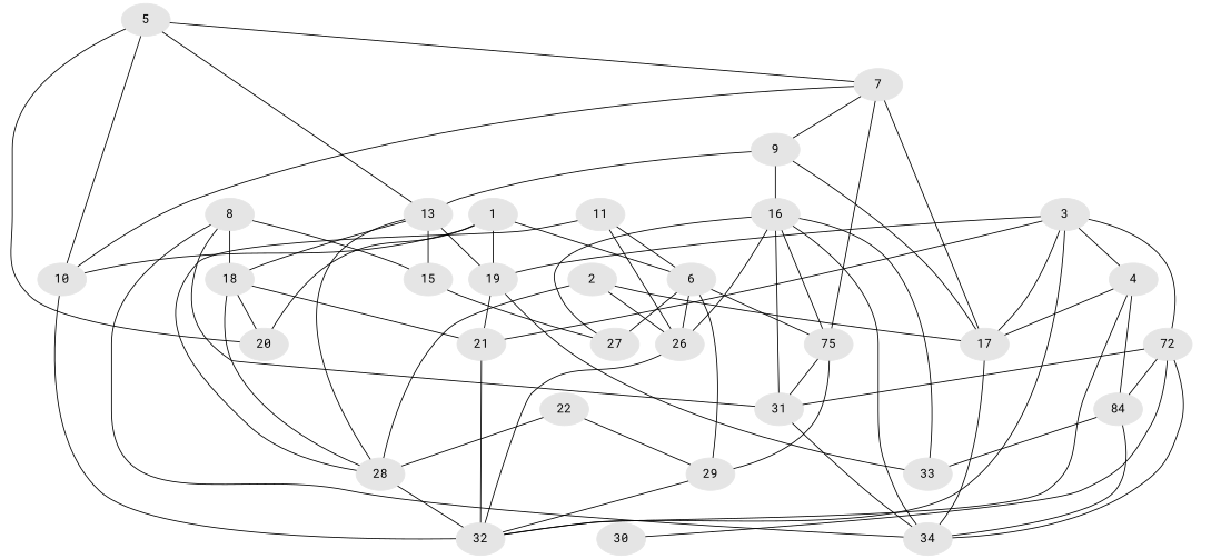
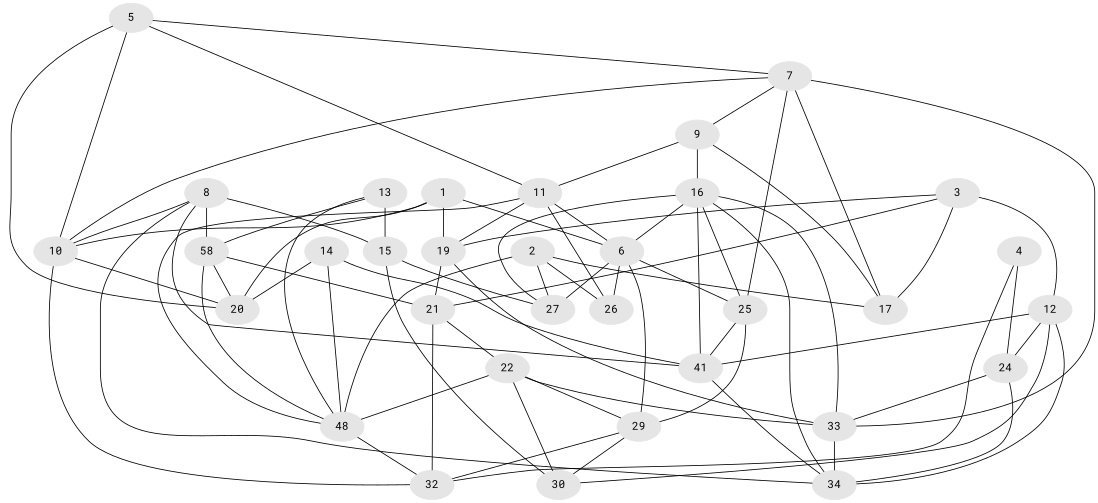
  graph {
    fontname="Roboto Mono"
    node [color=gray90 fontname="Roboto Mono" style=filled]
    edge [fontname="Roboto Mono" weight=1.0]
    1
    6
    10
    19
    20
    26
    27
-   25 [label=75]
+   25
    29
    32
    21
    33
    2
    17
-   28
+   28 [label=48]
    3
    4
-   12 [label=72]
-   24 [label=84]
-   31
+   12
+   24
+   31 [label=41]
    34
    30
+   14
    22
    5
    7
    13
    9
    15
-   18
+   18 [label=58]
    16
    8
    11
    1 -- 6
    1 -- 10
    1 -- 19
    1 -- 20
    6 -- 26
    6 -- 27
    6 -- 25
    6 -- 29 [weight=2.0]
+   10 -- 20
    10 -- 32
    19 -- 21
    19 -- 33
-   26 -- 32
    25 -- 29
    25 -- 31
    29 -- 32
+   29 -- 30
    21 -- 32
-   17 -- 34
+   21 -- 22 [weight=2.0]
+   33 -- 34
    2 -- 26
+   2 -- 27
    2 -- 17
    2 -- 28
    28 -- 32 [weight=2.0]
    3 -- 19 [weight=2.0]
-   3 -- 32
    3 -- 21
    3 -- 17
-   3 -- 4
    3 -- 12
    4 -- 32
-   4 -- 17
    4 -- 24
    12 -- 24
    12 -- 31
    12 -- 34
    12 -- 30 [weight=2.0]
    24 -- 33
    24 -- 34
    31 -- 34
+   14 -- 20
+   14 -- 28
+   14 -- 31
    22 -- 29
+   22 -- 33
    22 -- 28
+   22 -- 30 [weight=2.0]
    5 -- 10
    5 -- 20
    5 -- 7
-   5 -- 13
+   5 -- 11
    7 -- 10
    7 -- 25
+   7 -- 33
    7 -- 17
    7 -- 9
    13 -- 28
    13 -- 15 [weight=2.0]
    13 -- 18
    9 -- 17
-   9 -- 13
+   9 -- 11
    9 -- 16
    15 -- 27
+   15 -- 30
    18 -- 20 [weight=2.0]
    18 -- 21
    18 -- 28
-   16 -- 26
+   16 -- 6
    16 -- 27
    16 -- 25
    16 -- 33
    16 -- 31
    16 -- 34
+   8 -- 10
    8 -- 31
    8 -- 34
    8 -- 15 [weight=2.0]
    8 -- 18
    11 -- 6
-   13 -- 19
+   11 -- 19
    11 -- 26
    11 -- 28
  }
